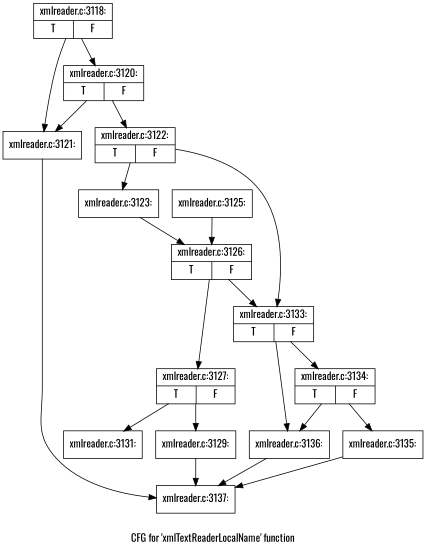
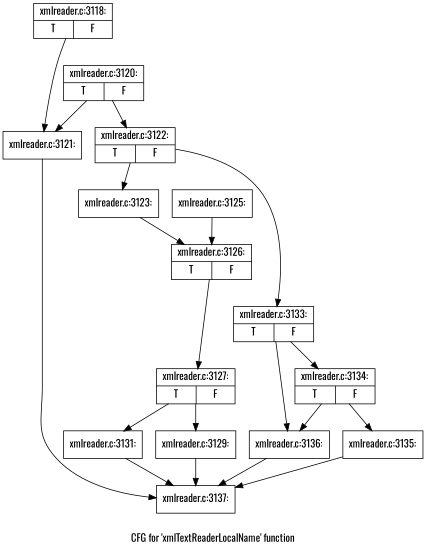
  digraph {
    fontname=Oswald
    label="CFG for 'xmlTextReaderLocalName' function"
    node [fontname=Oswald shape=record]
    edge [fontname=Oswald]
    n1 [label="{xmlreader.c:3118:|{<s0>T|<s1>F}}"]
    n2 [label="{xmlreader.c:3121:}"]
    n3 [label="{xmlreader.c:3120:|{<s0>T|<s1>F}}"]
    n4 [label="{xmlreader.c:3137:}"]
    n5 [label="{xmlreader.c:3122:|{<s0>T|<s1>F}}"]
    n6 [label="{xmlreader.c:3123:}"]
    n7 [label="{xmlreader.c:3133:|{<s0>T|<s1>F}}"]
    n8 [label="{xmlreader.c:3126:|{<s0>T|<s1>F}}"]
    n9 [label="{xmlreader.c:3125:}"]
    n10 [label="{xmlreader.c:3127:|{<s0>T|<s1>F}}"]
    n11 [label="{xmlreader.c:3129:}"]
    n12 [label="{xmlreader.c:3131:}"]
    n13 [label="{xmlreader.c:3134:|{<s0>T|<s1>F}}"]
    n14 [label="{xmlreader.c:3136:}"]
    n15 [label="{xmlreader.c:3135:}"]
    n1 -> n2
-   n1 -> n3
    n2 -> n4
    n3 -> n2
    n3 -> n5
    n5 -> n6
    n5 -> n7
    n6 -> n8
    n7 -> n13
    n7 -> n14
-   n8 -> n7
    n8 -> n10
    n9 -> n8
    n10 -> n11
    n10 -> n12
    n11 -> n4
+   n12 -> n4
    n13 -> n14
    n13 -> n15
    n14 -> n4
    n15 -> n4
  }
